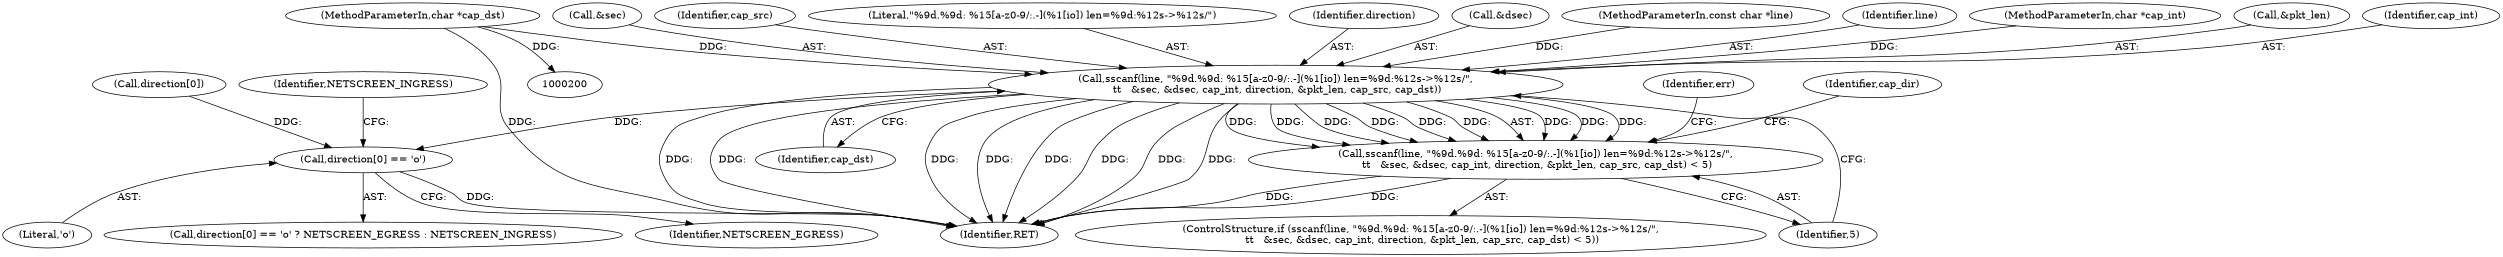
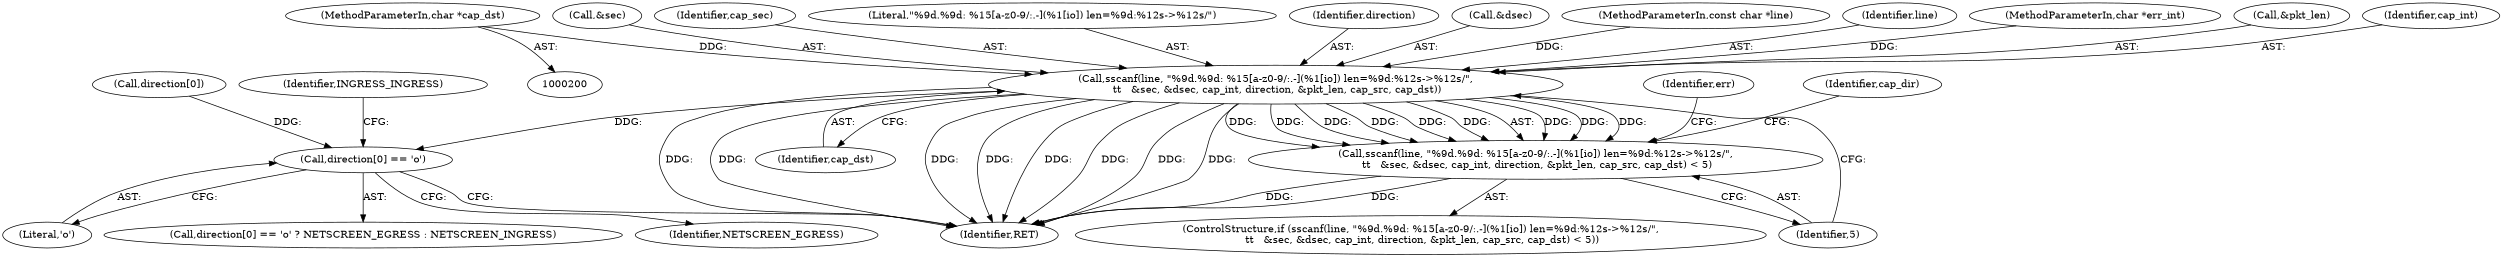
  digraph {
    n1 [label="(MethodParameterIn,char *cap_dst)"]
    n2 [label="(Call,sscanf(line, \"%9d.%9d: %15[a-z0-9/:.-](%1[io]) len=%9d:%12s->%12s/\",\n \t\t   &sec, &dsec, cap_int, direction, &pkt_len, cap_src, cap_dst))"]
    n3 [label="(Identifier,RET)"]
    n4 [label=1000200]
    n5 [label="(Call,sscanf(line, \"%9d.%9d: %15[a-z0-9/:.-](%1[io]) len=%9d:%12s->%12s/\",\n \t\t   &sec, &dsec, cap_int, direction, &pkt_len, cap_src, cap_dst) < 5)"]
    n6 [label="(Call,direction[0] == 'o')"]
    n7 [label="(Identifier,cap_dst)"]
    n8 [label="(ControlStructure,if (sscanf(line, \"%9d.%9d: %15[a-z0-9/:.-](%1[io]) len=%9d:%12s->%12s/\",\n \t\t   &sec, &dsec, cap_int, direction, &pkt_len, cap_src, cap_dst) < 5))"]
    n9 [label="(Identifier,5)"]
    n10 [label="(Literal,'o')"]
    n11 [label="(Call,direction[0] == 'o' ? NETSCREEN_EGRESS : NETSCREEN_INGRESS)"]
    n12 [label="(Identifier,NETSCREEN_EGRESS)"]
    n13 [label="(Identifier,err)"]
    n14 [label="(Call,&pkt_len)"]
    n15 [label="(Identifier,cap_int)"]
    n16 [label="(Call,&sec)"]
-   n17 [label="(Identifier,cap_src)"]
+   n17 [label="(Identifier,cap_sec)"]
    n18 [label="(Literal,\"%9d.%9d: %15[a-z0-9/:.-](%1[io]) len=%9d:%12s->%12s/\")"]
    n19 [label="(Identifier,direction)"]
    n20 [label="(Call,direction[0])"]
    n21 [label="(Call,&dsec)"]
-   n22 [label="(Identifier,NETSCREEN_INGRESS)"]
+   n22 [label="(Identifier,INGRESS_INGRESS)"]
    n23 [label="(MethodParameterIn,const char *line)"]
    n24 [label="(Identifier,line)"]
    n25 [label="(Identifier,cap_dir)"]
-   n26 [label="(MethodParameterIn,char *cap_int)"]
+   n26 [label="(MethodParameterIn,char *err_int)"]
    n1 -> n2 [label="DDG: "]
-   n1 -> n3 [label="DDG: "]
-   n1 -> n4 [label="DDG: "]
+   n1 -> n4 [label="AST: "]
    n2 -> n3 [label="DDG: "]
    n2 -> n3 [label="DDG: "]
    n2 -> n3 [label="DDG: "]
    n2 -> n3 [label="DDG: "]
    n2 -> n3 [label="DDG: "]
    n2 -> n3 [label="DDG: "]
    n2 -> n3 [label="DDG: "]
    n2 -> n3 [label="DDG: "]
    n2 -> n5 [label="AST: "]
    n2 -> n5 [label="DDG: "]
    n2 -> n5 [label="DDG: "]
    n2 -> n5 [label="DDG: "]
    n2 -> n5 [label="DDG: "]
    n2 -> n5 [label="DDG: "]
    n2 -> n5 [label="DDG: "]
    n2 -> n5 [label="DDG: "]
    n2 -> n5 [label="DDG: "]
    n2 -> n5 [label="DDG: "]
    n2 -> n6 [label="DDG: "]
    n2 -> n7 [label="CFG: "]
    n5 -> n3 [label="DDG: "]
    n5 -> n3 [label="DDG: "]
    n5 -> n8 [label="AST: "]
    n5 -> n9 [label="CFG: "]
-   n6 -> n3 [label="DDG: "]
+   n6 -> n3 [label="CFG: "]
+   n6 -> n10 [label="CFG: "]
    n6 -> n11 [label="AST: "]
    n6 -> n12 [label="CFG: "]
    n7 -> n2 [label="AST: "]
    n9 -> n2 [label="CFG: "]
    n9 -> n5 [label="AST: "]
    n10 -> n6 [label="AST: "]
    n13 -> n5 [label="CFG: "]
    n14 -> n2 [label="AST: "]
    n15 -> n2 [label="AST: "]
    n16 -> n2 [label="AST: "]
    n17 -> n2 [label="AST: "]
    n18 -> n2 [label="AST: "]
    n19 -> n2 [label="AST: "]
    n20 -> n6 [label="DDG: "]
    n21 -> n2 [label="AST: "]
    n22 -> n6 [label="CFG: "]
    n23 -> n2 [label="DDG: "]
    n24 -> n2 [label="AST: "]
    n25 -> n5 [label="CFG: "]
    n26 -> n2 [label="DDG: "]
  }
